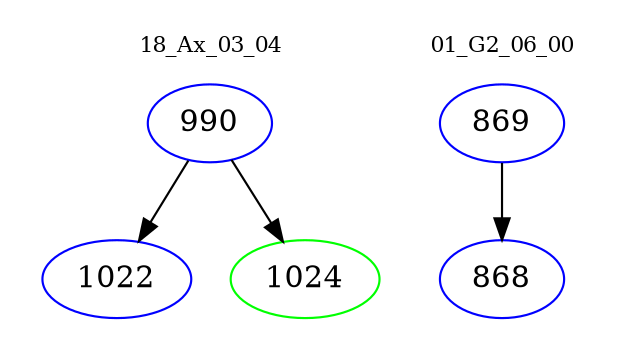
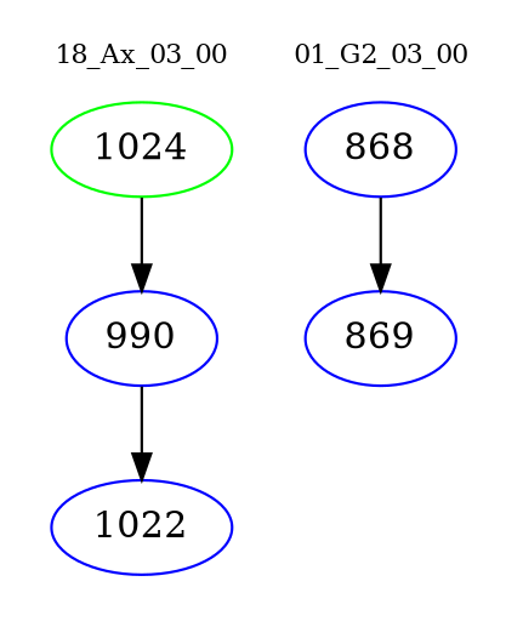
  digraph {
    node [color=blue]
    edge [color=black]
    n1 [label=990]
    n2 [label=1022]
    n3 [color=green label=1024]
    n4 [label=868]
    n5 [label=869]
    subgraph cluster_1 {
      color=white
      fontsize=10
-     label="18_Ax_03_04"
+     label="18_Ax_03_00"
      n1
      n2
      n3
    }
    subgraph cluster_2 {
      color=white
      fontsize=10
-     label="01_G2_06_00"
+     label="01_G2_03_00"
      n4
      n5
    }
    n1 -> n2
-   n1 -> n3
-   n5 -> n4
+   n3 -> n1
+   n4 -> n5
  }
